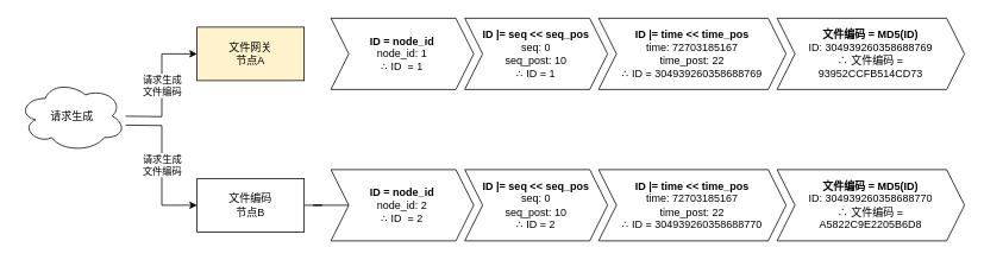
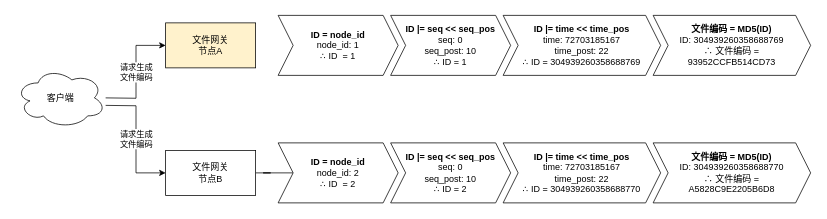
  <mxCell id="0" />
  <mxCell id="1" parent="0" />
  <mxCell id="2" value="&lt;div&gt;文件网关&lt;/div&gt;&lt;div&gt;节点A&lt;/div&gt;" style="rounded=0;whiteSpace=wrap;html=1;fillColor=#fff2cc;" vertex="1" parent="1"><mxGeometry x="220" y="30" width="120" height="60" as="geometry" /></mxCell>
  <mxCell id="3" style="edgeStyle=orthogonalEdgeStyle;rounded=0;orthogonalLoop=1;jettySize=auto;html=1;entryX=0;entryY=0.5;entryDx=0;entryDy=0;endArrow=none;" edge="1" parent="1" source="4" target="11"><mxGeometry relative="1" as="geometry" /></mxCell>
- <mxCell id="4" value="&lt;div&gt;文件编码&lt;/div&gt;&lt;div&gt;节点B&lt;/div&gt;" style="rounded=0;whiteSpace=wrap;html=1;" vertex="1" parent="1"><mxGeometry x="220" y="200" width="120" height="60" as="geometry" /></mxCell>
+ <mxCell id="4" value="&lt;div&gt;文件网关&lt;/div&gt;&lt;div&gt;节点B&lt;/div&gt;" style="rounded=0;whiteSpace=wrap;html=1;" vertex="1" parent="1"><mxGeometry x="220" y="200" width="120" height="60" as="geometry" /></mxCell>
  <mxCell id="5" value="&lt;div&gt;请求生成&lt;/div&gt;&lt;div&gt;文件编码&lt;/div&gt;" style="edgeStyle=orthogonalEdgeStyle;rounded=0;orthogonalLoop=1;jettySize=auto;html=1;exitX=1;exitY=0.333;exitDx=0;exitDy=0;exitPerimeter=0;entryX=0;entryY=0.5;entryDx=0;entryDy=0;" edge="1" parent="1" target="2"><mxGeometry relative="1" as="geometry"><mxPoint x="140" y="130" as="sourcePoint" /></mxGeometry></mxCell>
  <mxCell id="6" value="&lt;div&gt;请求生成&lt;/div&gt;&lt;div&gt;文件编码&lt;/div&gt;" style="edgeStyle=orthogonalEdgeStyle;rounded=0;orthogonalLoop=1;jettySize=auto;html=1;entryX=0;entryY=0.5;entryDx=0;entryDy=0;" edge="1" parent="1" target="4"><mxGeometry relative="1" as="geometry"><mxPoint x="140" y="140" as="sourcePoint" /></mxGeometry></mxCell>
- <mxCell id="7" value="请求生成" style="ellipse;shape=cloud;whiteSpace=wrap;html=1;" vertex="1" parent="1"><mxGeometry x="20" y="90" width="120" height="80" as="geometry" /></mxCell>
+ <mxCell id="7" value="客户端" style="ellipse;shape=cloud;whiteSpace=wrap;html=1;" vertex="1" parent="1"><mxGeometry x="20" y="90" width="120" height="80" as="geometry" /></mxCell>
  <mxCell id="8" value="&lt;div&gt;&lt;b&gt;ID = node_id&lt;/b&gt;&lt;/div&gt;&lt;div&gt;node_id: 1&lt;/div&gt;&lt;div&gt;∴ ID&amp;nbsp; = 1&lt;/div&gt;" style="shape=step;perimeter=stepPerimeter;whiteSpace=wrap;html=1;fixedSize=1;" vertex="1" parent="1"><mxGeometry x="370" y="20" width="160" height="80" as="geometry" /></mxCell>
  <mxCell id="9" value="&lt;div&gt;&lt;b&gt;ID |= seq &amp;lt;&amp;lt; seq_pos&lt;/b&gt;&lt;/div&gt;&lt;div&gt;seq: 0&lt;/div&gt;&lt;div&gt;seq_post: 10&lt;b&gt;&lt;br&gt;&lt;/b&gt;&lt;/div&gt;&lt;div&gt;∴ ID = 1&lt;b&gt;&lt;br&gt;&lt;/b&gt;&lt;/div&gt;" style="shape=step;perimeter=stepPerimeter;whiteSpace=wrap;html=1;fixedSize=1;" vertex="1" parent="1"><mxGeometry x="520" y="20" width="160" height="80" as="geometry" /></mxCell>
  <mxCell id="10" value="&lt;div&gt;&lt;b&gt;ID |= time &amp;lt;&amp;lt; time_pos&lt;/b&gt;&lt;/div&gt;&lt;div&gt;time: 72703185167&lt;/div&gt;&lt;div&gt;time_post: 22&lt;b&gt;&lt;br&gt;&lt;/b&gt;&lt;/div&gt;&lt;div&gt;∴ ID = 304939260358688769&lt;b&gt;&lt;br&gt;&lt;/b&gt;&lt;/div&gt;" style="shape=step;perimeter=stepPerimeter;whiteSpace=wrap;html=1;fixedSize=1;" vertex="1" parent="1"><mxGeometry x="670" y="20" width="210" height="80" as="geometry" /></mxCell>
  <mxCell id="11" value="&lt;div&gt;&lt;b&gt;ID = node_id&lt;/b&gt;&lt;/div&gt;&lt;div&gt;node_id: 2&lt;br&gt;&lt;/div&gt;&lt;div&gt;∴ ID&amp;nbsp; = 2&lt;br&gt;&lt;/div&gt;" style="shape=step;perimeter=stepPerimeter;whiteSpace=wrap;html=1;fixedSize=1;" vertex="1" parent="1"><mxGeometry x="370" y="190" width="160" height="80" as="geometry" /></mxCell>
  <mxCell id="12" value="&lt;div&gt;&lt;b&gt;ID |= time &amp;lt;&amp;lt; time_pos&lt;/b&gt;&lt;/div&gt;&lt;div&gt;time: 72703185167&lt;/div&gt;&lt;div&gt;time_post: 22&lt;br&gt;&lt;/div&gt;&lt;div&gt;∴ ID = 304939260358688770&lt;b&gt;&lt;br&gt;&lt;/b&gt;&lt;/div&gt;" style="shape=step;perimeter=stepPerimeter;whiteSpace=wrap;html=1;fixedSize=1;" vertex="1" parent="1"><mxGeometry x="670" y="190" width="210" height="80" as="geometry" /></mxCell>
  <mxCell id="13" value="&lt;div&gt;&lt;b&gt;ID |= seq &amp;lt;&amp;lt; seq_pos&lt;/b&gt;&lt;/div&gt;&lt;div&gt;seq: 0&lt;/div&gt;&lt;div&gt;seq_post: 10&lt;b&gt;&lt;br&gt;&lt;/b&gt;&lt;/div&gt;&lt;div&gt;∴ ID = 2&lt;b&gt;&lt;br&gt;&lt;/b&gt;&lt;/div&gt;" style="shape=step;perimeter=stepPerimeter;whiteSpace=wrap;html=1;fixedSize=1;" vertex="1" parent="1"><mxGeometry x="520" y="190" width="160" height="80" as="geometry" /></mxCell>
  <mxCell id="14" value="&lt;div&gt;&lt;b&gt;文件编码 = MD5(ID)&lt;/b&gt;&lt;/div&gt;&lt;div&gt;ID: 304939260358688769&lt;br&gt;&lt;/div&gt;&lt;div&gt;∴ 文件编码 = &lt;br&gt;93952CCFB514CD73&lt;/div&gt;" style="shape=step;perimeter=stepPerimeter;whiteSpace=wrap;html=1;fixedSize=1;" vertex="1" parent="1"><mxGeometry x="870" y="20" width="210" height="80" as="geometry" /></mxCell>
- <mxCell id="15" value="&lt;div&gt;&lt;b&gt;文件编码 = MD5(ID)&lt;/b&gt;&lt;/div&gt;&lt;div&gt;ID: 304939260358688770&lt;b&gt;&lt;br&gt;&lt;/b&gt;&lt;/div&gt;&lt;div&gt;∴ 文件编码 = &lt;br&gt;A5822C9E2205B6D8&lt;/div&gt;" style="shape=step;perimeter=stepPerimeter;whiteSpace=wrap;html=1;fixedSize=1;" vertex="1" parent="1"><mxGeometry x="870" y="190" width="210" height="80" as="geometry" /></mxCell>
+ <mxCell id="15" value="&lt;div&gt;&lt;b&gt;文件编码 = MD5(ID)&lt;/b&gt;&lt;/div&gt;&lt;div&gt;ID: 304939260358688770&lt;b&gt;&lt;br&gt;&lt;/b&gt;&lt;/div&gt;&lt;div&gt;∴ 文件编码 = &lt;br&gt;A5828C9E2205B6D8&lt;/div&gt;" style="shape=step;perimeter=stepPerimeter;whiteSpace=wrap;html=1;fixedSize=1;" vertex="1" parent="1"><mxGeometry x="870" y="190" width="210" height="80" as="geometry" /></mxCell>
